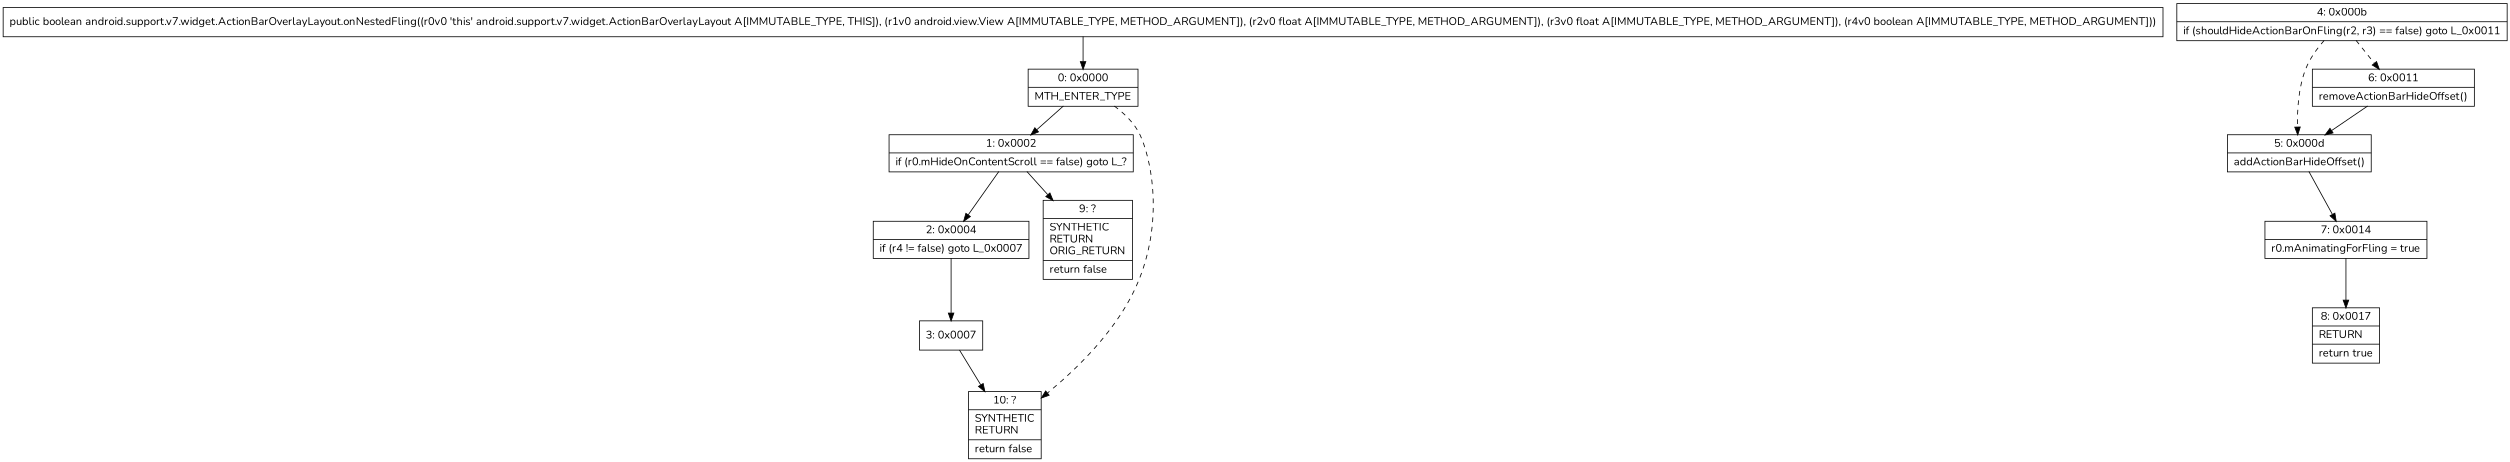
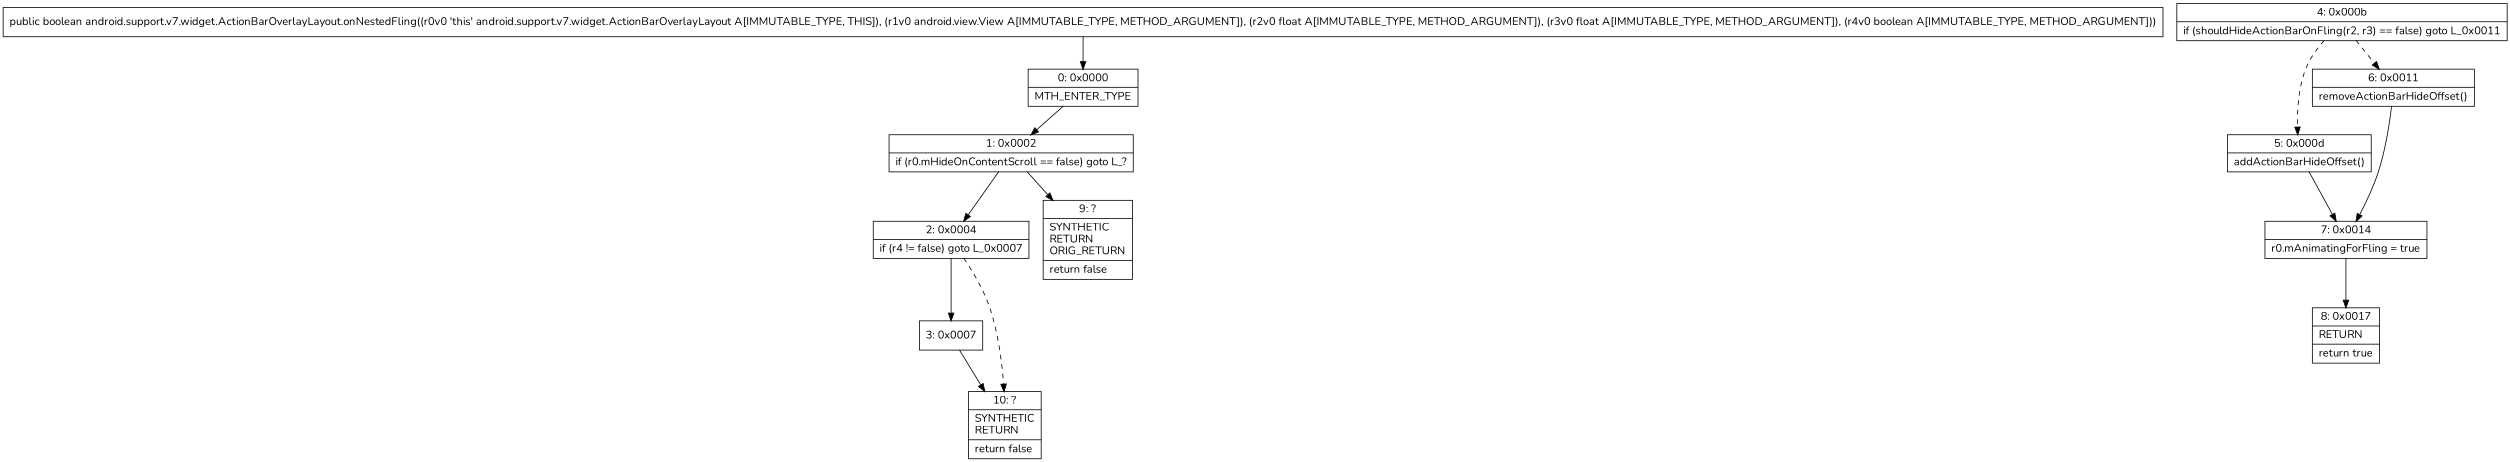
  digraph {
    fontname=Nunito
    node [fontname=Nunito shape=record]
    edge [fontname=Nunito]
    n1 [label="{0\:\ 0x0000|MTH_ENTER_TYPE\l}"]
    n2 [label="{1\:\ 0x0002|if (r0.mHideOnContentScroll == false) goto L_?\l}"]
    n3 [label="{2\:\ 0x0004|if (r4 != false) goto L_0x0007\l}"]
    n4 [label="{9\:\ ?|SYNTHETIC\lRETURN\lORIG_RETURN\l|return false\l}"]
    n5 [label="{3\:\ 0x0007}"]
    n6 [label="{10\:\ ?|SYNTHETIC\lRETURN\l|return false\l}"]
    n7 [label="{4\:\ 0x000b|if (shouldHideActionBarOnFling(r2, r3) == false) goto L_0x0011\l}"]
    n8 [label="{5\:\ 0x000d|addActionBarHideOffset()\l}"]
    n9 [label="{6\:\ 0x0011|removeActionBarHideOffset()\l}"]
    n10 [label="{7\:\ 0x0014|r0.mAnimatingForFling = true\l}"]
    n11 [label="{8\:\ 0x0017|RETURN\l|return true\l}"]
    n12 [label="{public boolean android.support.v7.widget.ActionBarOverlayLayout.onNestedFling((r0v0 'this' android.support.v7.widget.ActionBarOverlayLayout A[IMMUTABLE_TYPE, THIS]), (r1v0 android.view.View A[IMMUTABLE_TYPE, METHOD_ARGUMENT]), (r2v0 float A[IMMUTABLE_TYPE, METHOD_ARGUMENT]), (r3v0 float A[IMMUTABLE_TYPE, METHOD_ARGUMENT]), (r4v0 boolean A[IMMUTABLE_TYPE, METHOD_ARGUMENT])) }"]
    n1 -> n2
    n2 -> n3 [style=solid]
    n2 -> n4
    n3 -> n5
-   n1 -> n6 [style=dashed]
+   n3 -> n6 [style=dashed]
    n5 -> n6
    n7 -> n8 [style=dashed]
    n7 -> n9 [style=dashed]
    n8 -> n10
-   n9 -> n8
+   n9 -> n10
    n10 -> n11
    n12 -> n1
  }
